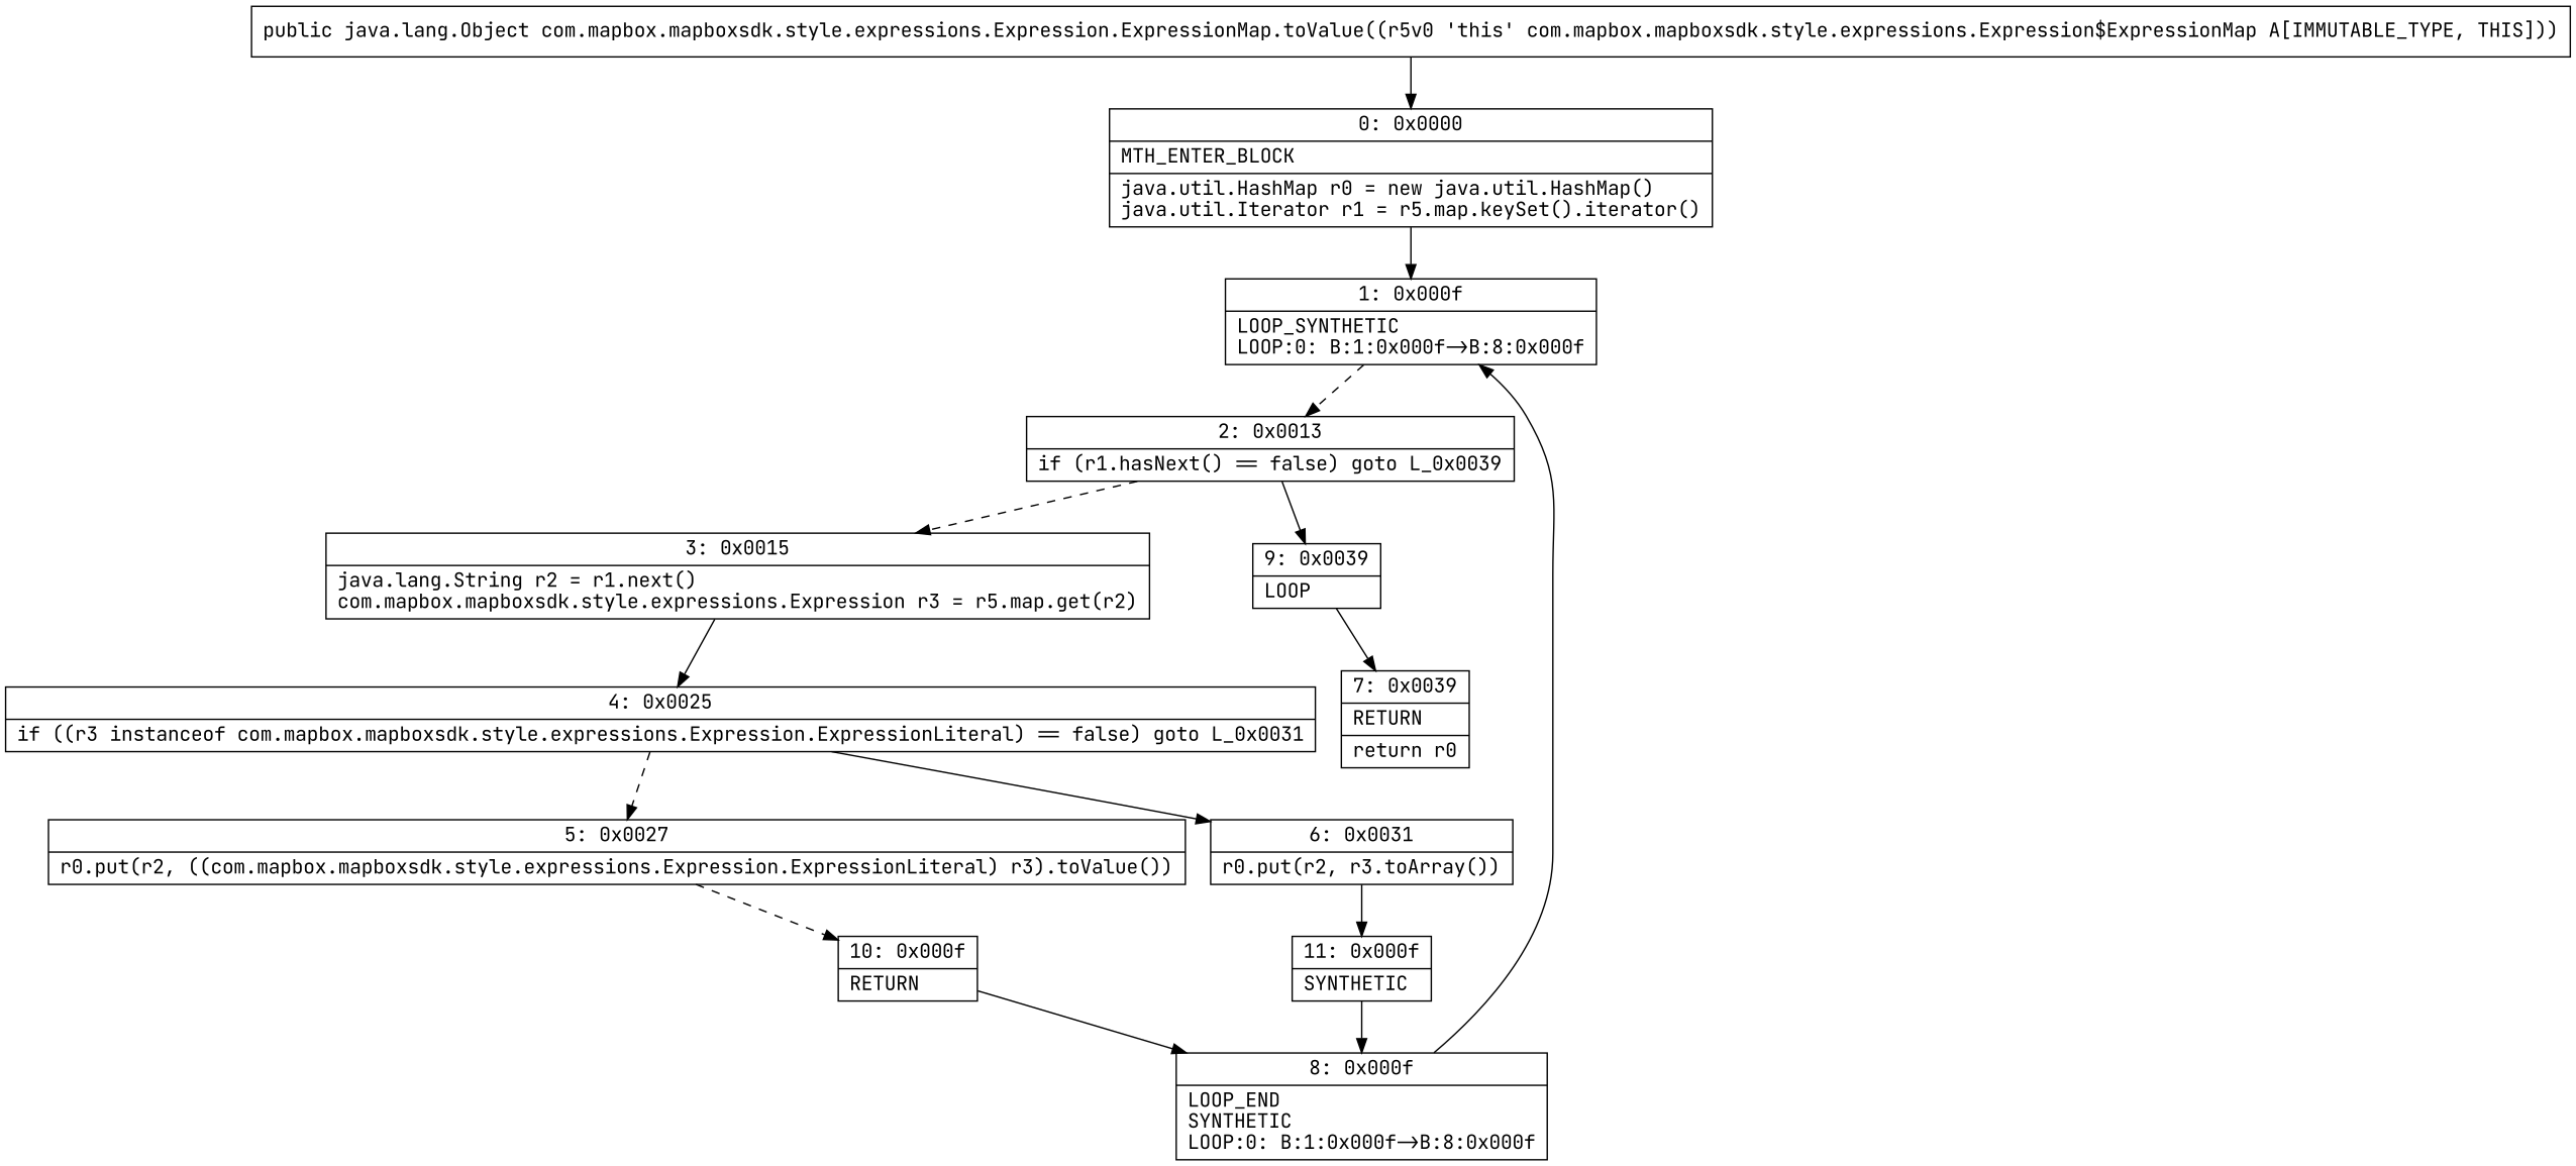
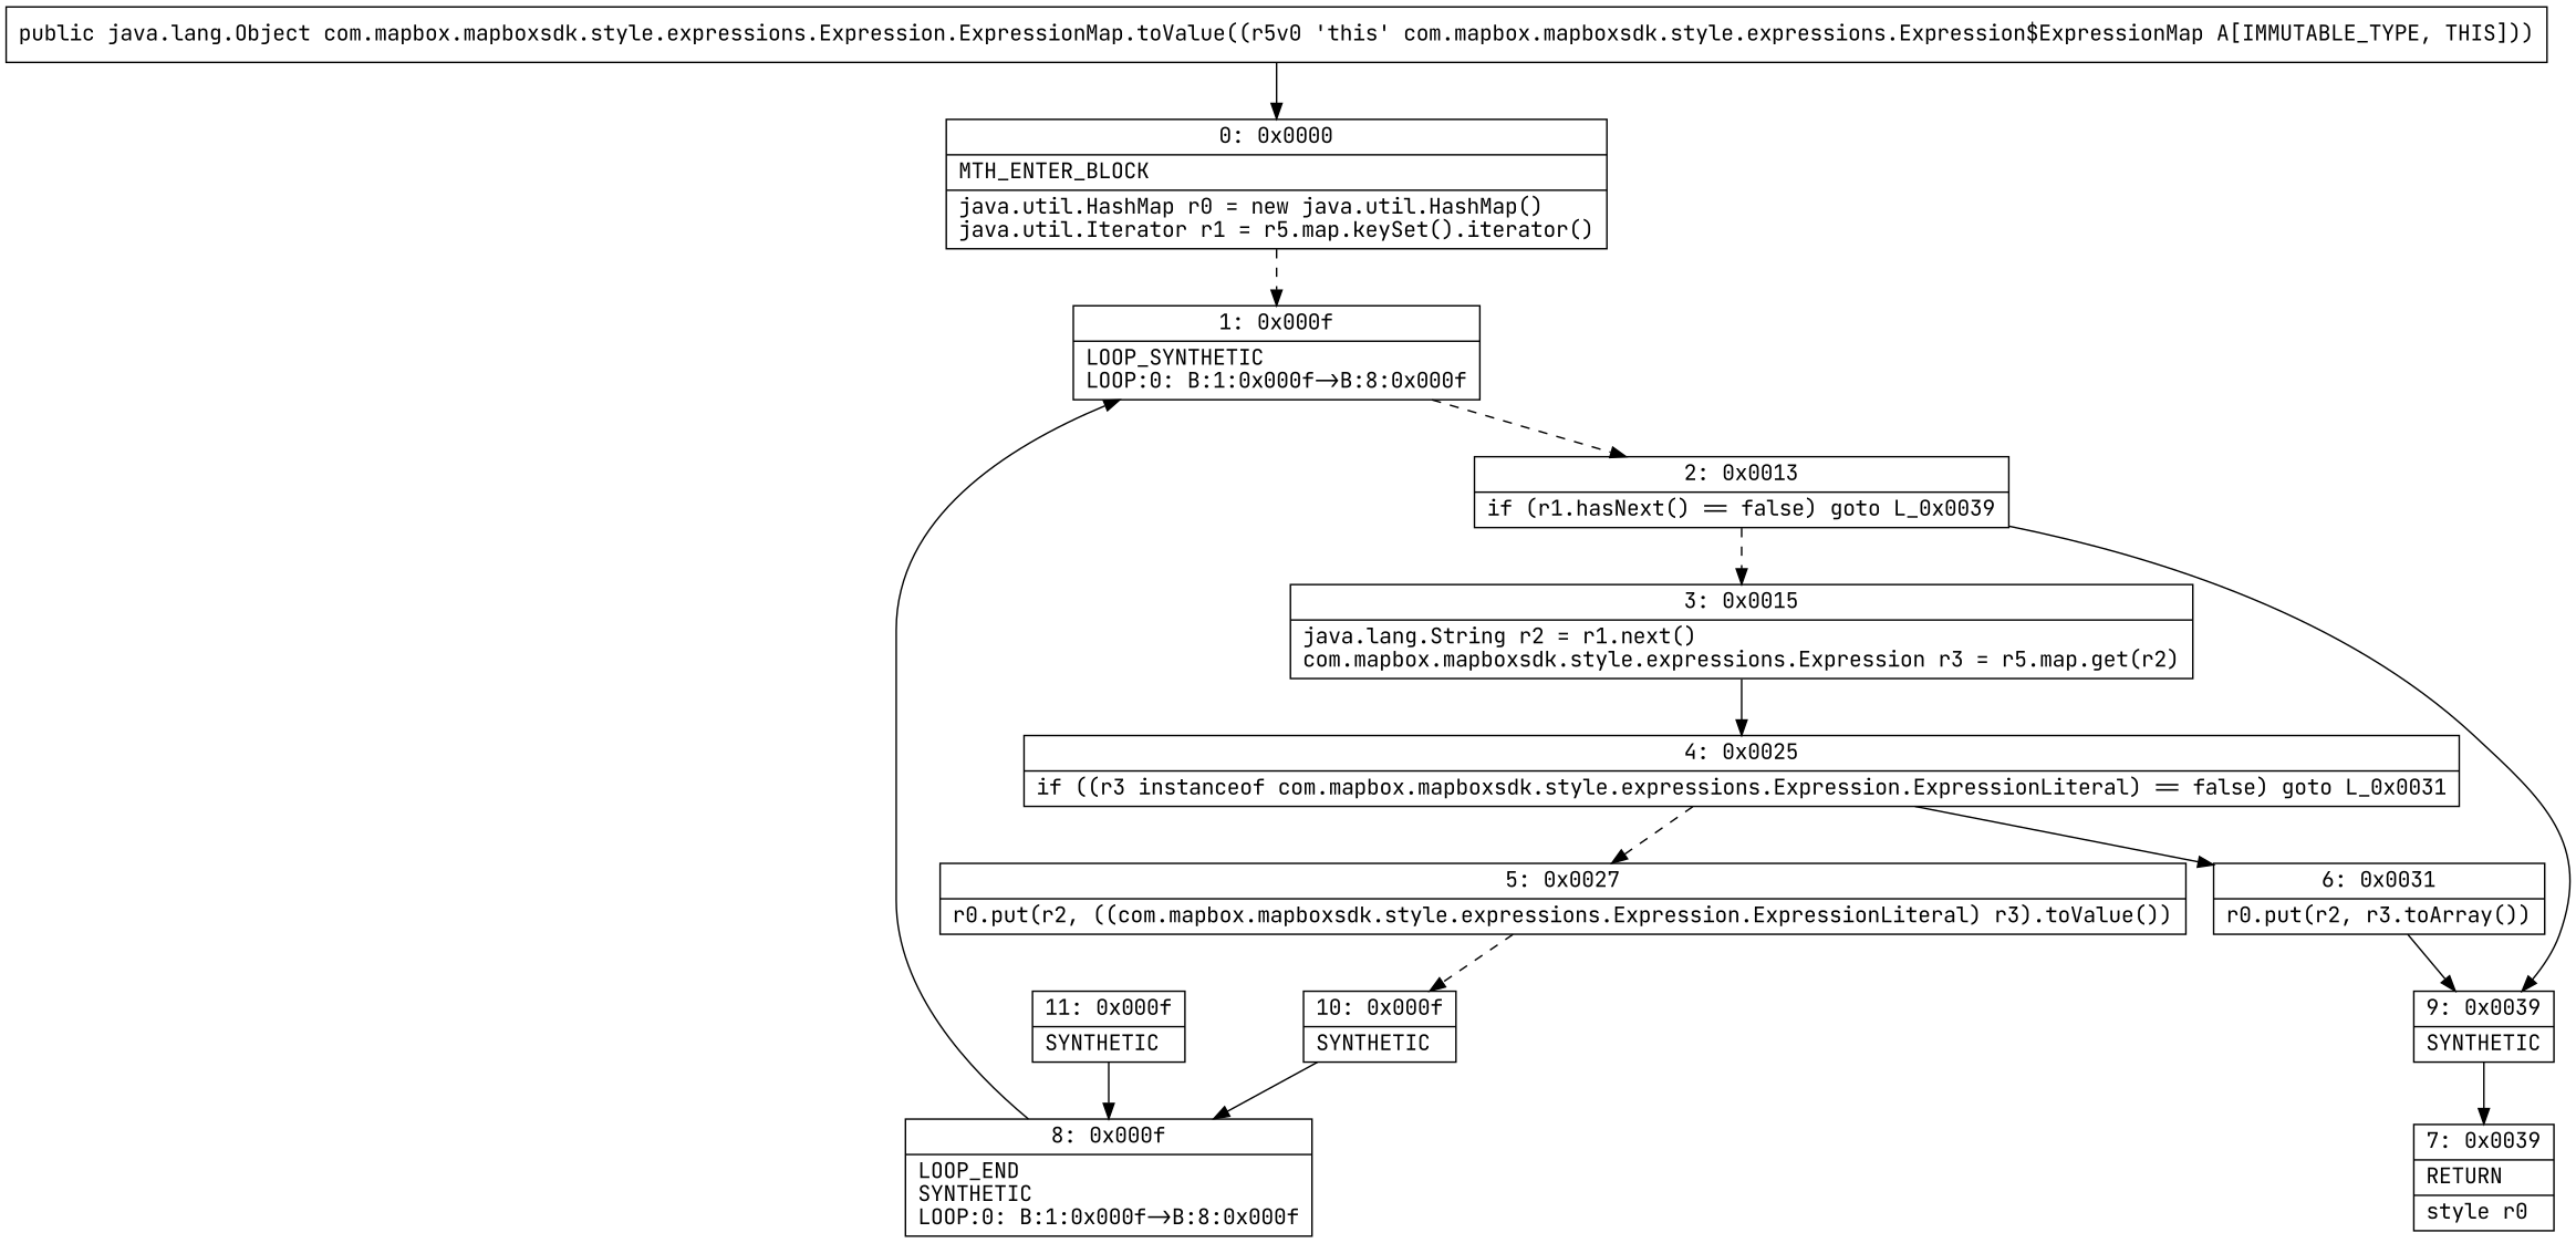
  digraph {
    fontname="JetBrains Mono"
    node [fontname="JetBrains Mono" shape=record]
    edge [fontname="JetBrains Mono"]
    n1 [label="{0\:\ 0x0000|MTH_ENTER_BLOCK\l|java.util.HashMap r0 = new java.util.HashMap()\ljava.util.Iterator r1 = r5.map.keySet().iterator()\l}"]
    n2 [label="{1\:\ 0x000f|LOOP_SYNTHETIC\lLOOP:0: B:1:0x000f\-\>B:8:0x000f\l}"]
    n3 [label="{2\:\ 0x0013|if (r1.hasNext() == false) goto L_0x0039\l}"]
    n4 [label="{3\:\ 0x0015|java.lang.String r2 = r1.next()\lcom.mapbox.mapboxsdk.style.expressions.Expression r3 = r5.map.get(r2)\l}"]
-   n5 [label="{9\:\ 0x0039|LOOP\l}"]
+   n5 [label="{9\:\ 0x0039|SYNTHETIC\l}"]
    n6 [label="{4\:\ 0x0025|if ((r3 instanceof com.mapbox.mapboxsdk.style.expressions.Expression.ExpressionLiteral) == false) goto L_0x0031\l}"]
-   n7 [label="{7\:\ 0x0039|RETURN\l|return r0\l}"]
+   n7 [label="{7\:\ 0x0039|RETURN\l|style r0\l}"]
    n8 [label="{5\:\ 0x0027|r0.put(r2, ((com.mapbox.mapboxsdk.style.expressions.Expression.ExpressionLiteral) r3).toValue())\l}"]
    n9 [label="{6\:\ 0x0031|r0.put(r2, r3.toArray())\l}"]
-   n10 [label="{10\:\ 0x000f|RETURN\l}"]
+   n10 [label="{10\:\ 0x000f|SYNTHETIC\l}"]
    n11 [label="{11\:\ 0x000f|SYNTHETIC\l}"]
    n12 [label="{8\:\ 0x000f|LOOP_END\lSYNTHETIC\lLOOP:0: B:1:0x000f\-\>B:8:0x000f\l}"]
    n13 [label="{public java.lang.Object com.mapbox.mapboxsdk.style.expressions.Expression.ExpressionMap.toValue((r5v0 'this' com.mapbox.mapboxsdk.style.expressions.Expression$ExpressionMap A[IMMUTABLE_TYPE, THIS])) }"]
-   n1 -> n2
+   n1 -> n2 [style=dashed]
    n2 -> n3 [style=dashed]
    n3 -> n4 [style=dashed]
    n3 -> n5
    n4 -> n6
    n5 -> n7
    n6 -> n8 [style=dashed]
    n6 -> n9
    n8 -> n10 [style=dashed]
-   n9 -> n11
+   n9 -> n5
    n10 -> n12
    n11 -> n12
    n12 -> n2
    n13 -> n1
  }
